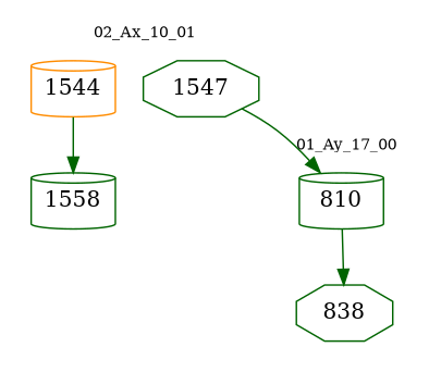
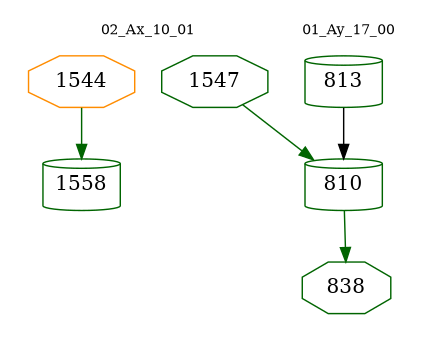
  digraph {
    fontname="DejaVu Serif"
    node [color=darkgreen fontname="DejaVu Serif" shape=cylinder]
    edge [color=darkgreen fontname="DejaVu Serif"]
    n1 [label=1547 shape=octagon]
-   n2 [color=darkorange label=1544]
+   n2 [color=darkorange label=1544 shape=octagon]
    n3 [label=1558]
+   n4 [label=813]
    n5 [label=810]
    n6 [label=838 shape=octagon]
    subgraph cluster_1 {
      color=white
      fontsize=10
      label="02_Ax_10_01"
      n1
      n2
      n3
    }
    subgraph cluster_2 {
      color=white
      fontsize=10
      label="01_Ay_17_00"
+     n4
      n5
      n6
    }
    n1 -> n5
    n2 -> n3
+   n4 -> n5 [color=black]
    n5 -> n6
  }
